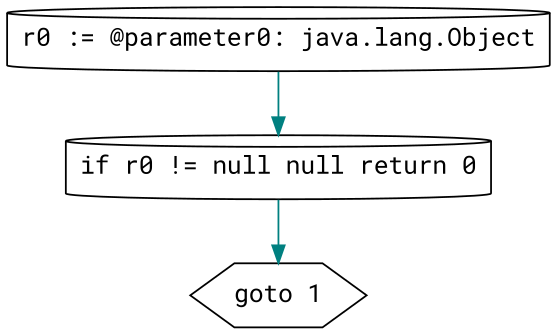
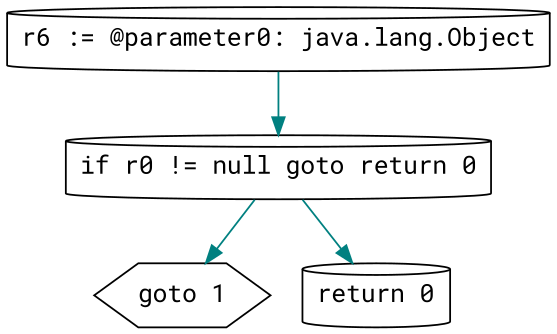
  digraph {
    fontname="Roboto Mono"
    node [fontname="Roboto Mono" shape=cylinder]
    edge [color=teal fontname="Roboto Mono"]
-   "r0 := @parameter0: java.lang.Object"
-   "if r0 != null goto return 0" [label="if r0 != null null return 0"]
+   "r0 := @parameter0: java.lang.Object" [label="r6 := @parameter0: java.lang.Object"]
+   "if r0 != null goto return 0"
    n3 [label="goto 1" shape=hexagon]
+   "return 0"
    "r0 := @parameter0: java.lang.Object" -> "if r0 != null goto return 0"
    "if r0 != null goto return 0" -> n3
+   "if r0 != null goto return 0" -> "return 0"
  }
